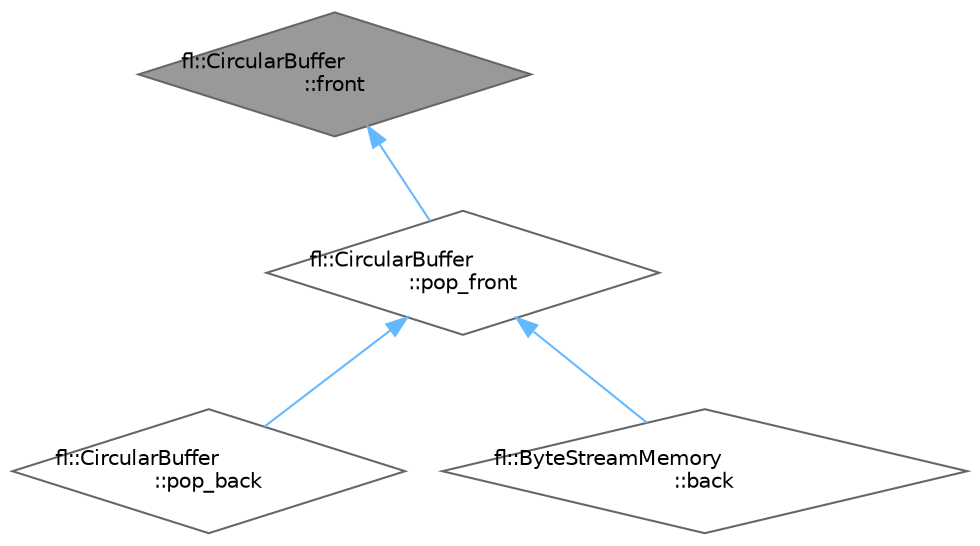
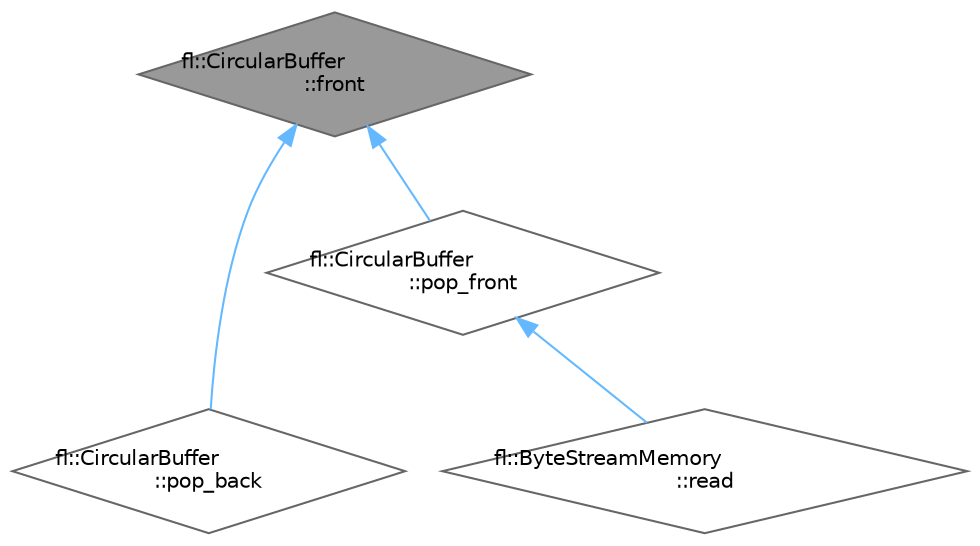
  digraph {
    rankdir=TB
    node [color=grey40 fillcolor=white fontname=Helvetica fontsize=10 shape=diamond style=filled]
    edge [color=steelblue1 dir=back fontname=Helvetica fontsize=10 labelfontname=Helvetica labelfontsize=10 style=solid]
    n1 [color=gray40 fillcolor=grey60 fontcolor=black height=0.2 label="fl::CircularBuffer\l::front" width=0.4]
    n2 [height=0.2 label="fl::CircularBuffer\l::pop_back" width=0.4]
    n3 [height=0.2 label="fl::CircularBuffer\l::pop_front" width=0.4]
-   n4 [height=0.2 label="fl::ByteStreamMemory\l::back" width=0.4]
-   n3 -> n2
+   n4 [height=0.2 label="fl::ByteStreamMemory\l::read" width=0.4]
+   n1 -> n2
    n1 -> n3
    n3 -> n4
  }
